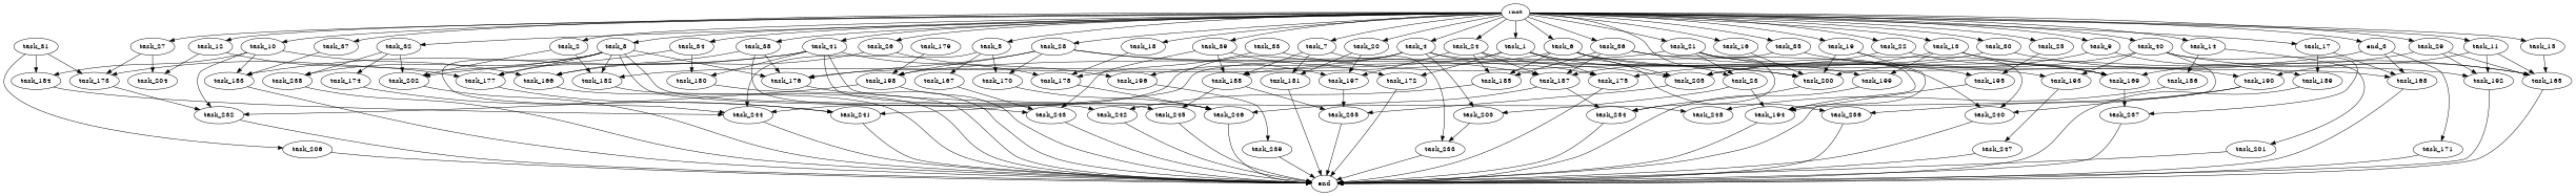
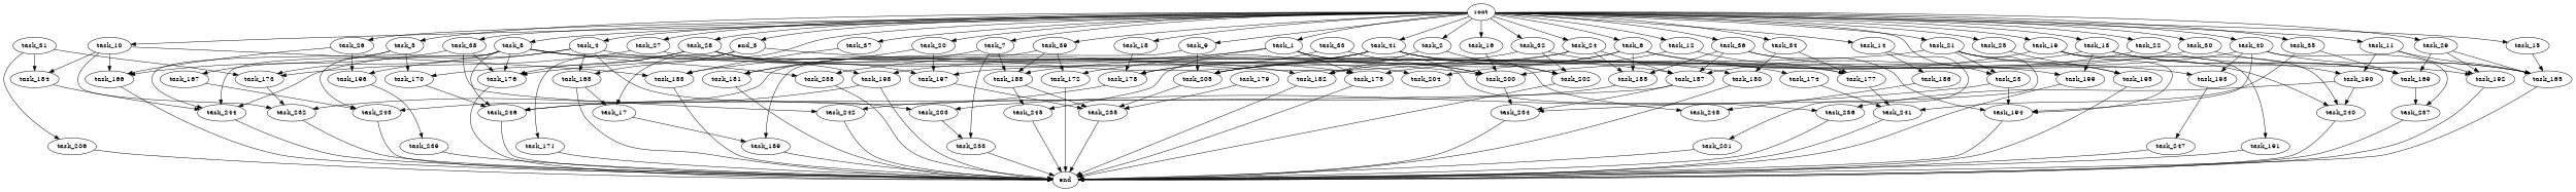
  digraph {
    root
    task_1
    task_2
    n4 [label=end_3]
    task_4
    task_5
    task_6
    task_7
    task_8
    task_9
    task_10
    task_11
    task_12
    task_13
    task_14
    task_15
    task_16
    task_17
    task_18
    task_19
    task_20
    task_21
    task_22
    task_23
    task_24
    task_25
    task_26
    task_27
    task_28
    task_29
    task_30
    task_32
    task_34
    task_35
    task_36
    task_37
    task_38
    task_39
    task_40
    task_41
    task_172
    task_175
    task_176
    task_200
    task_236
    task_182
    task_202
    task_168
    task_171
    task_196
    task_203
    task_244
    task_167
    task_170
    task_185
    task_192
    task_199
    task_205
    task_181
    task_188
    task_233
    task_173
    task_177
    task_238
    task_246
    task_243
    task_189
    task_166
    task_183
    task_184
    task_232
    task_165
    task_190
    task_204
    task_169
    task_186
    task_201
    task_178
+   task_191
    task_194
    task_240
    task_197
    task_195
    task_198
    task_234
    task_187
    task_31
    task_206
    task_174
    task_33
    task_180
    task_241
    task_193
    task_242
    task_237
    task_245
    task_248
    end
    task_239
    task_235
    task_179
    task_247
    root -> task_1
    root -> task_2
    root -> n4
    root -> task_4
    root -> task_5
    root -> task_6
    root -> task_7
    root -> task_8
    root -> task_9
    root -> task_10
    root -> task_11
    root -> task_12
    root -> task_13
    root -> task_14
    root -> task_15
    root -> task_16
    root -> task_17
    root -> task_18
    root -> task_19
    root -> task_20
    root -> task_21
    root -> task_22
    root -> task_23
    root -> task_24
    root -> task_25
    root -> task_26
    root -> task_27
    root -> task_28
    root -> task_29
    root -> task_30
    root -> task_32
    root -> task_34
    root -> task_35
    root -> task_36
    root -> task_37
    root -> task_38
    root -> task_39
    root -> task_40
    root -> task_41
    task_1 -> task_172
    task_1 -> task_175
    task_1 -> task_176
    task_1 -> task_200
    task_1 -> task_236
    task_2 -> task_182
    task_2 -> task_202
    n4 -> task_200
    n4 -> task_168
    n4 -> task_171
    task_4 -> task_175
    task_4 -> task_168
    task_4 -> task_196
    task_4 -> task_203
    task_4 -> task_244
    task_5 -> task_244
    task_5 -> task_167
    task_5 -> task_170
    task_6 -> task_182
    task_6 -> task_185
    task_6 -> task_192
    task_6 -> task_199
    task_6 -> task_205
    task_7 -> task_181
    task_7 -> task_188
    task_7 -> task_233
    task_8 -> task_176
    task_8 -> task_182
    task_8 -> task_244
    task_8 -> task_173
    task_8 -> task_177
    task_8 -> task_238
    task_8 -> task_246
    task_8 -> task_243
    task_9 -> task_205
    task_9 -> task_189
    task_10 -> task_166
    task_10 -> task_183
    task_10 -> task_184
    task_10 -> task_232
    task_11 -> task_192
    task_11 -> task_165
    task_11 -> task_190
    task_12 -> task_177
    task_12 -> task_204
    task_13 -> task_175
    task_13 -> task_199
    task_13 -> task_190
    task_13 -> task_169
    task_14 -> task_186
    task_14 -> task_201
    task_15 -> task_165
    task_16 -> task_200
-   task_17 -> task_168
+   task_168 -> task_17
    task_17 -> task_189
    task_18 -> task_178
    task_19 -> task_200
+   task_19 -> task_191
    task_19 -> task_194
    task_19 -> task_240
    task_20 -> task_181
    task_20 -> task_197
    task_21 -> task_23
    task_21 -> task_240
    task_21 -> task_195
    task_21 -> task_198
    task_21 -> task_234
    task_22 -> task_169
    task_22 -> task_187
    task_23 -> task_203
    task_23 -> task_194
    task_24 -> task_185
    task_24 -> task_205
    task_24 -> task_197
    task_24 -> task_187
    task_25 -> task_195
    task_26 -> task_196
    task_26 -> task_166
    task_27 -> task_173
    task_27 -> task_204
    task_28 -> task_176
    task_28 -> task_170
    task_28 -> task_197
    task_28 -> task_198
    task_28 -> task_187
    task_29 -> task_192
    task_29 -> task_165
    task_29 -> task_169
    task_30 -> task_188
    task_30 -> task_165
    task_32 -> task_202
    task_32 -> task_238
    task_32 -> task_174
    task_34 -> task_177
    task_34 -> task_180
    task_35 -> task_169
    task_35 -> task_241
    task_36 -> task_185
    task_36 -> task_194
    task_36 -> task_187
    task_36 -> task_193
    task_37 -> task_183
    task_38 -> task_176
    task_38 -> task_166
    task_38 -> task_242
    task_39 -> task_172
    task_39 -> task_188
    task_39 -> task_243
    task_40 -> task_205
    task_40 -> task_165
    task_40 -> task_194
    task_40 -> task_193
    task_40 -> task_237
    task_41 -> task_202
    task_41 -> task_183
    task_41 -> task_178
    task_41 -> task_180
    task_41 -> task_245
    task_41 -> task_248
    task_172 -> end
    task_175 -> end
    task_176 -> end
    task_200 -> task_234
    task_236 -> end
    task_182 -> end
    task_202 -> end
    task_168 -> end
    task_171 -> end
    task_196 -> task_239
    task_203 -> task_233
    task_244 -> end
    task_167 -> task_243
    task_170 -> task_246
    task_185 -> task_242
    task_192 -> end
    task_199 -> end
    task_205 -> task_235
    task_181 -> end
    task_188 -> task_245
    task_188 -> task_235
    task_233 -> end
    task_173 -> task_232
    task_177 -> task_241
    task_238 -> end
    task_246 -> end
    task_243 -> end
    task_189 -> end
    task_166 -> end
    task_183 -> end
    task_184 -> task_244
    task_232 -> end
    task_165 -> end
    task_190 -> task_236
    task_190 -> task_240
    task_169 -> task_237
    task_186 -> task_248
    task_201 -> end
    task_178 -> task_246
+   task_191 -> end
    task_194 -> end
    task_240 -> end
    task_197 -> task_235
    task_195 -> end
    task_198 -> task_232
    task_198 -> end
    task_234 -> end
    task_187 -> task_246
    task_187 -> task_234
    task_31 -> task_173
    task_31 -> task_184
    task_31 -> task_206
    task_206 -> end
    task_174 -> task_241
    task_33 -> task_200
    task_33 -> task_178
    task_180 -> end
    task_241 -> end
    task_193 -> task_247
    task_242 -> end
    task_237 -> end
    task_245 -> end
    task_239 -> end
    task_235 -> end
-   task_179 -> task_198
+   task_179 -> task_235
    task_247 -> end
  }
